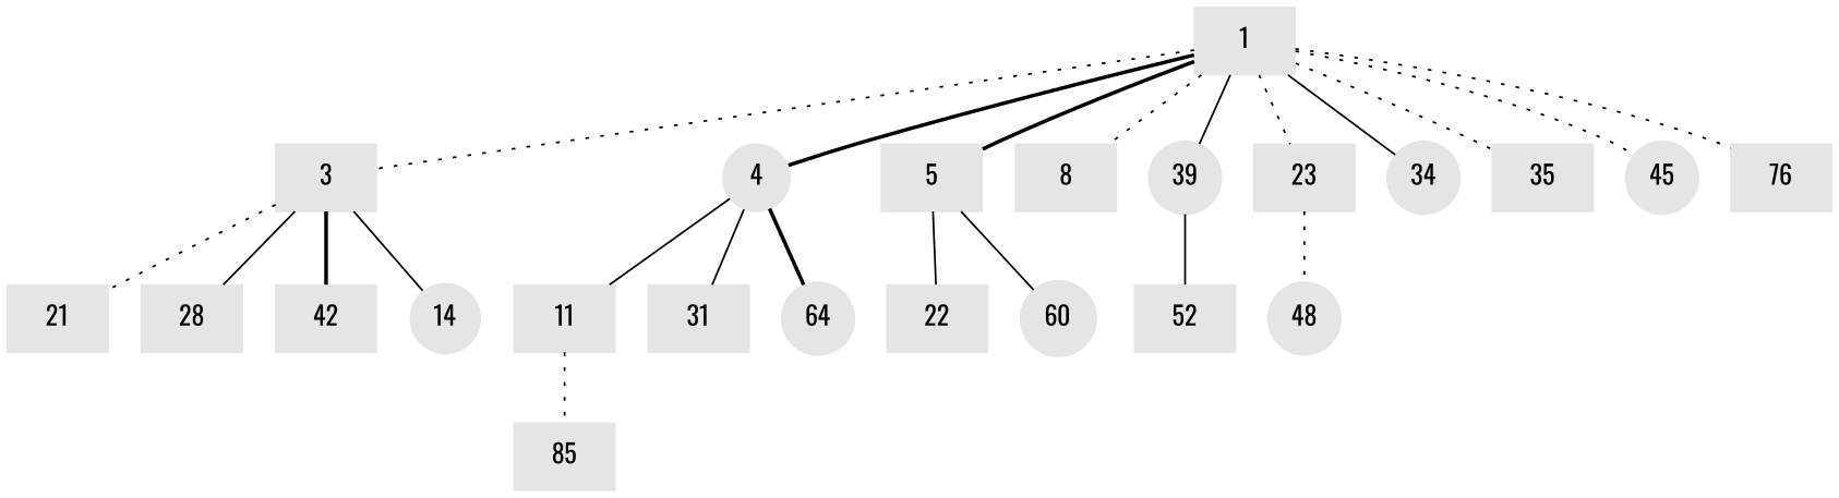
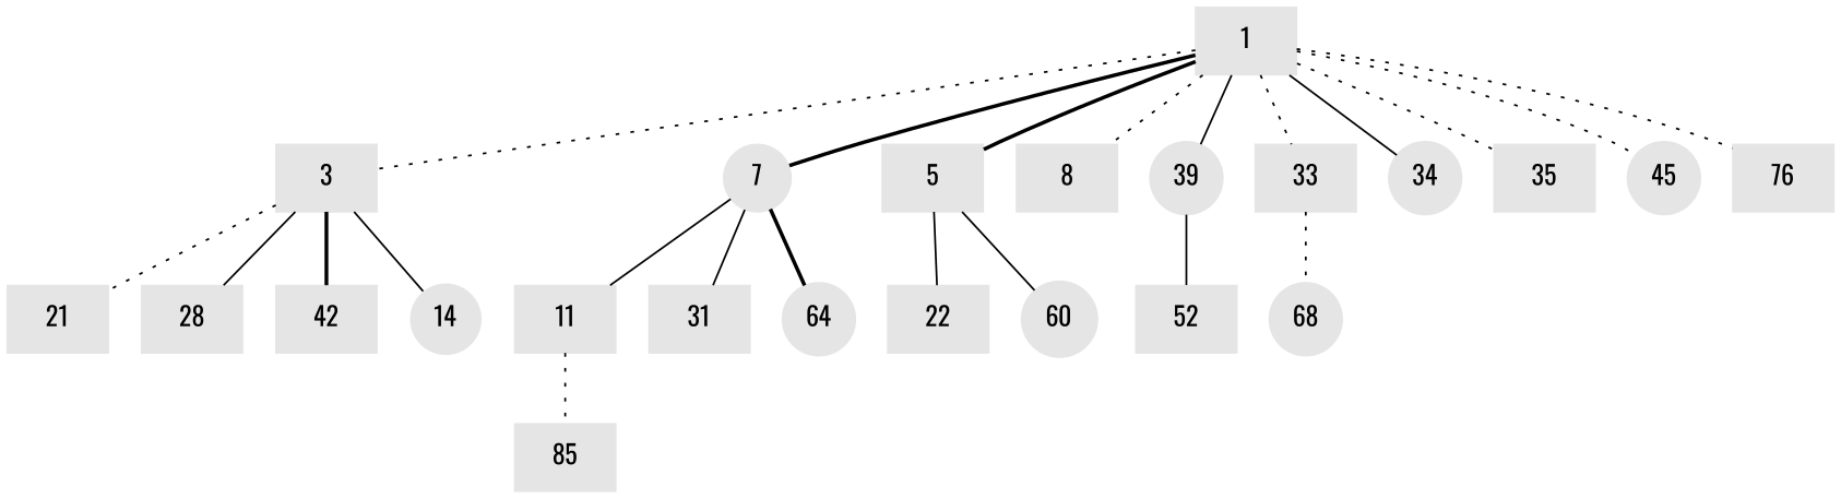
  graph {
    fontname=Oswald
    node [color=gray90 fontname=Oswald shape=box style=filled]
    edge [fontname=Oswald style=dotted]
    1 [super="+2+7+9+10"]
    3 [super="+6+69"]
-   4 [shape=circle super="+62+25+86"]
+   4 [shape=circle super="+62+25+86" label=7]
    5 [super="+13+15+43"]
    8 [super="+75+83+18"]
    n6 [label=39 shape=circle super="+38"]
-   33 [super="+39" label=23]
+   33 [super="+39"]
    34 [shape=circle]
    35 [super="+37+40"]
    45 [shape=circle super="+63+78"]
    76
    21 [super="+24+32"]
    28 [super="+61"]
    42
    n15 [label=14 shape=circle]
    11 [super="+29+17+46"]
    31
    64 [shape=circle]
    22
    60 [shape=circle]
    52
-   48 [shape=circle]
+   48 [shape=circle label=68]
    85
    1 -- 3
    1 -- 4 [style=bold]
    1 -- 5 [style=bold]
    1 -- 8
    1 -- n6 [style=solid]
    1 -- 33
    1 -- 34 [style=solid]
    1 -- 35
    1 -- 45
    1 -- 76
    3 -- 21
    3 -- 28 [style=solid]
    3 -- 42 [style=bold]
    3 -- n15 [style=solid]
    4 -- 11 [style=solid]
    4 -- 31 [style=solid]
    4 -- 64 [style=bold]
    5 -- 22 [style=solid]
    5 -- 60 [style=solid]
    n6 -- 52 [style=solid]
    33 -- 48
    11 -- 85
  }
